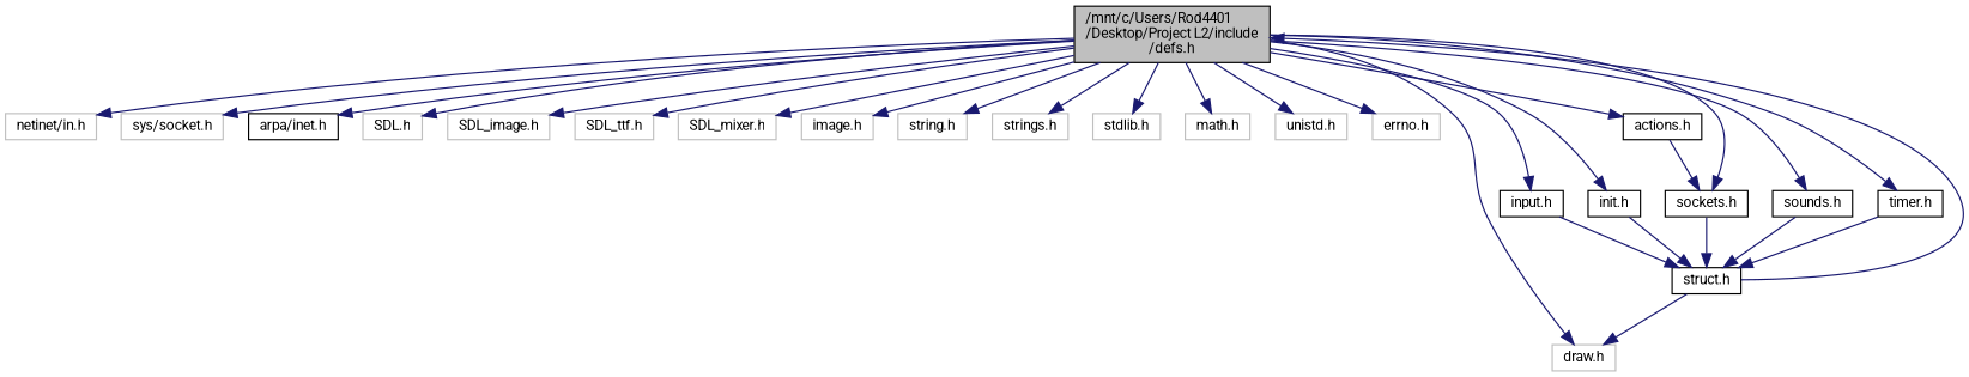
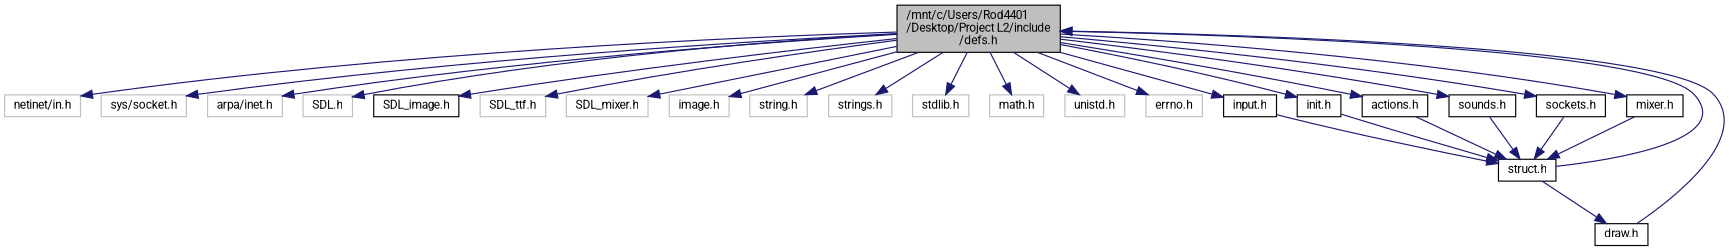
  digraph {
    fontname=Roboto
    node [color=grey75 fillcolor=white fontname=Roboto fontsize=10 shape=record style=filled]
    edge [color=midnightblue fontname=Roboto fontsize=10 labelfontname=Helvetica labelfontsize=10 style=solid]
    n1 [color=black fillcolor=grey75 fontcolor=black height=0.2 label="/mnt/c/Users/Rod4401\l/Desktop/Project L2/include\l/defs.h" width=0.4]
    n2 [height=0.2 label="netinet/in.h" width=0.4]
    n3 [height=0.2 label="sys/socket.h" width=0.4]
-   n4 [color=black height=0.2 label="arpa/inet.h" width=0.4]
+   n4 [height=0.2 label="arpa/inet.h" width=0.4]
    n5 [height=0.2 label="SDL.h" width=0.4]
-   n6 [height=0.2 label="SDL_image.h" width=0.4]
+   n6 [color=black height=0.2 label="SDL_image.h" width=0.4]
    n7 [height=0.2 label="SDL_ttf.h" width=0.4]
    n8 [height=0.2 label="SDL_mixer.h" width=0.4]
    n9 [height=0.2 label="image.h" width=0.4]
    n10 [height=0.2 label="string.h" width=0.4]
    n11 [height=0.2 label="strings.h" width=0.4]
    n12 [height=0.2 label="stdlib.h" width=0.4]
    n13 [height=0.2 label="math.h" width=0.4]
    n14 [height=0.2 label="unistd.h" width=0.4]
    n15 [height=0.2 label="errno.h" width=0.4]
-   n16 [height=0.2 label="draw.h" width=0.4]
+   n16 [color=black height=0.2 label="draw.h" width=0.4]
    n17 [color=black height=0.2 label="input.h" width=0.4]
    n18 [color=black height=0.2 label="init.h" width=0.4]
    n19 [color=black height=0.2 label="actions.h" width=0.4]
    n20 [color=black height=0.2 label="sounds.h" width=0.4]
    n21 [color=black height=0.2 label="sockets.h" width=0.4]
-   n22 [color=black height=0.2 label="timer.h" width=0.4]
+   n22 [color=black height=0.2 label="mixer.h" width=0.4]
    n23 [color=black height=0.2 label="struct.h" width=0.4]
    n1 -> n2
    n1 -> n3
    n1 -> n4
    n1 -> n5
    n1 -> n6
    n1 -> n7
    n1 -> n8
    n1 -> n9
    n1 -> n10
    n1 -> n11
    n1 -> n12
    n1 -> n13
    n1 -> n14
    n1 -> n15
-   n1 -> n16
+   n16 -> n1
    n1 -> n17
    n1 -> n18
    n1 -> n19
    n1 -> n20
    n1 -> n21
    n1 -> n22
    n17 -> n23
    n18 -> n23
-   n19 -> n21
+   n19 -> n23
    n20 -> n23
    n21 -> n23
    n22 -> n23
    n23 -> n1
    n23 -> n16
  }
